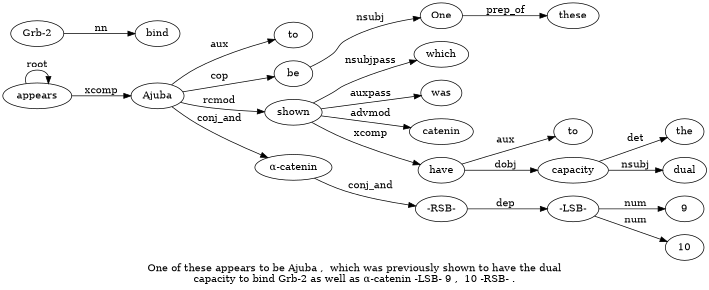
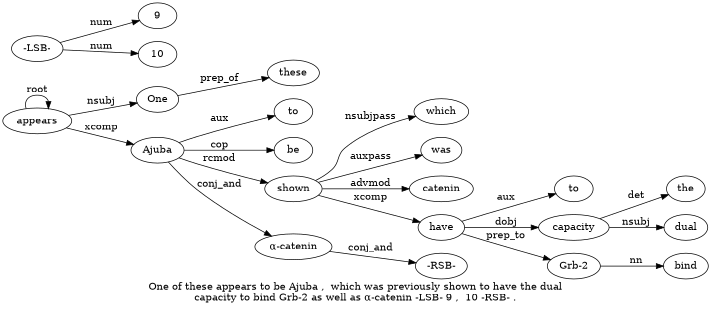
  digraph {
    label="One of these appears to be Ajuba ,  which was previously shown to have the dual\ncapacity to bind Grb-2 as well as α-catenin -LSB- 9 ,  10 -RSB- ."
    rankdir=LR
    node [fillcolor=white style=filled]
    n1 [label=appears]
    n2 [label=One]
    n3 [label=Ajuba]
    n4 [label=these]
    n5 [label=to]
    n6 [label=be]
    n7 [label=shown]
    n8 [label="α-catenin"]
    n9 [label=which]
    n10 [label=was]
    n11 [label=catenin]
    n12 [label=have]
    n13 [label="-RSB-"]
    n14 [label=to]
    n15 [label=capacity]
    n16 [label="Grb-2"]
    n17 [label=the]
    n18 [label=dual]
    n19 [label=bind]
    n20 [label="-LSB-"]
    n21 [label=9]
    n22 [label=10]
    n1 -> n1 [label=root]
-   n6 -> n2 [label=nsubj]
+   n1 -> n2 [label=nsubj]
    n1 -> n3 [label=xcomp]
    n2 -> n4 [label=prep_of]
    n3 -> n5 [label=aux]
    n3 -> n6 [label=cop]
    n3 -> n7 [label=rcmod]
    n3 -> n8 [label=conj_and]
    n7 -> n9 [label=nsubjpass]
    n7 -> n10 [label=auxpass]
    n7 -> n11 [label=advmod]
    n7 -> n12 [label=xcomp]
    n8 -> n13 [label=conj_and]
    n12 -> n14 [label=aux]
    n12 -> n15 [label=dobj]
-   n13 -> n20 [label=dep]
+   n12 -> n16 [label=prep_to]
    n15 -> n17 [label=det]
    n15 -> n18 [label=nsubj]
    n16 -> n19 [label=nn]
    n20 -> n21 [label=num]
    n20 -> n22 [label=num]
  }
